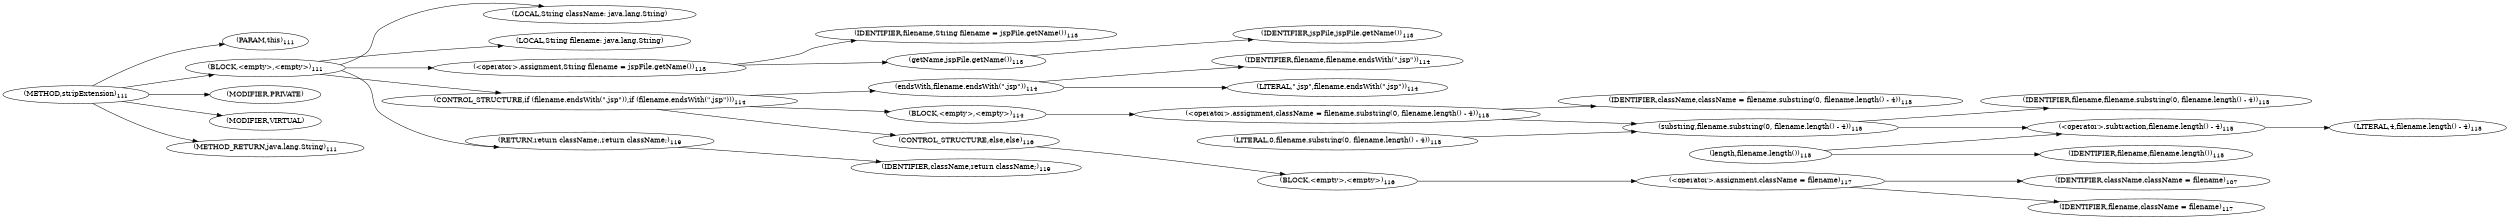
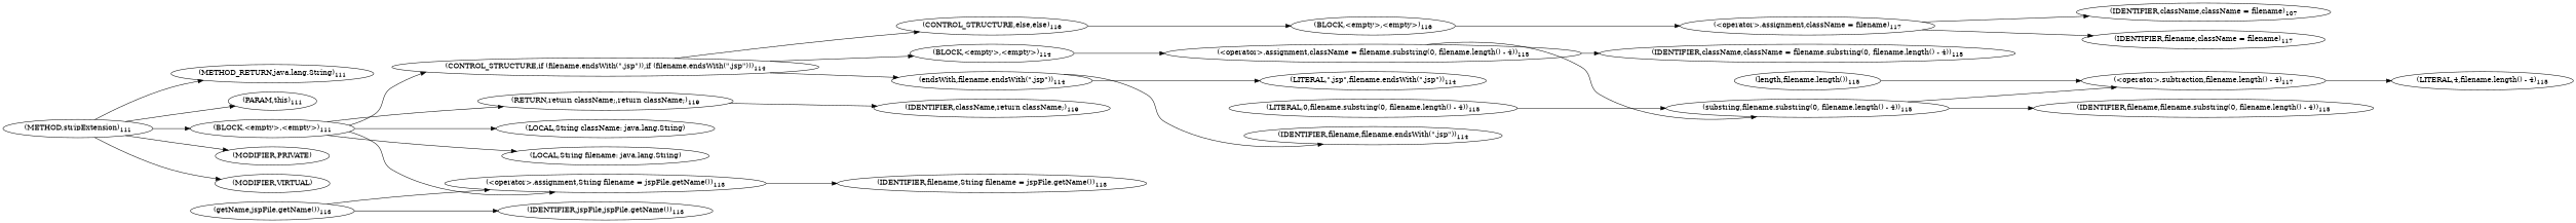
  digraph {
    rankdir=LR
    n1 [label=<(METHOD,stripExtension)<SUB>111</SUB>>]
    n2 [label=<(PARAM,this)<SUB>111</SUB>>]
    n3 [label=<(BLOCK,&lt;empty&gt;,&lt;empty&gt;)<SUB>111</SUB>>]
    n4 [label=<(MODIFIER,PRIVATE)>]
    n5 [label=<(MODIFIER,VIRTUAL)>]
    n6 [label=<(METHOD_RETURN,java.lang.String)<SUB>111</SUB>>]
    n7 [label=<(LOCAL,String className: java.lang.String)>]
    n8 [label=<(LOCAL,String filename: java.lang.String)>]
    n9 [label=<(&lt;operator&gt;.assignment,String filename = jspFile.getName())<SUB>113</SUB>>]
    n10 [label=<(CONTROL_STRUCTURE,if (filename.endsWith(&quot;.jsp&quot;)),if (filename.endsWith(&quot;.jsp&quot;)))<SUB>114</SUB>>]
    n11 [label=<(RETURN,return className;,return className;)<SUB>119</SUB>>]
    n12 [label=<(IDENTIFIER,filename,String filename = jspFile.getName())<SUB>113</SUB>>]
    n13 [label=<(getName,jspFile.getName())<SUB>113</SUB>>]
    n14 [label=<(endsWith,filename.endsWith(&quot;.jsp&quot;))<SUB>114</SUB>>]
    n15 [label=<(BLOCK,&lt;empty&gt;,&lt;empty&gt;)<SUB>114</SUB>>]
    n16 [label=<(CONTROL_STRUCTURE,else,else)<SUB>116</SUB>>]
    n17 [label=<(IDENTIFIER,className,return className;)<SUB>119</SUB>>]
    n18 [label=<(IDENTIFIER,jspFile,jspFile.getName())<SUB>113</SUB>>]
    n19 [label=<(IDENTIFIER,filename,filename.endsWith(&quot;.jsp&quot;))<SUB>114</SUB>>]
    n20 [label=<(LITERAL,&quot;.jsp&quot;,filename.endsWith(&quot;.jsp&quot;))<SUB>114</SUB>>]
    n21 [label=<(&lt;operator&gt;.assignment,className = filename.substring(0, filename.length() - 4))<SUB>115</SUB>>]
    n22 [label=<(BLOCK,&lt;empty&gt;,&lt;empty&gt;)<SUB>116</SUB>>]
    n23 [label=<(IDENTIFIER,className,className = filename.substring(0, filename.length() - 4))<SUB>115</SUB>>]
    n24 [label=<(substring,filename.substring(0, filename.length() - 4))<SUB>115</SUB>>]
    n25 [label=<(IDENTIFIER,filename,filename.substring(0, filename.length() - 4))<SUB>115</SUB>>]
-   n26 [label=<(&lt;operator&gt;.subtraction,filename.length() - 4)<SUB>115</SUB>>]
+   n26 [label=<(&lt;operator&gt;.subtraction,filename.length() - 4)<SUB>117</SUB>>]
    n27 [label=<(LITERAL,0,filename.substring(0, filename.length() - 4))<SUB>115</SUB>>]
    n28 [label=<(LITERAL,4,filename.length() - 4)<SUB>115</SUB>>]
    n29 [label=<(length,filename.length())<SUB>115</SUB>>]
-   n30 [label=<(IDENTIFIER,filename,filename.length())<SUB>115</SUB>>]
    n31 [label=<(&lt;operator&gt;.assignment,className = filename)<SUB>117</SUB>>]
    n32 [label=<(IDENTIFIER,className,className = filename)<SUB>107</SUB>>]
    n33 [label=<(IDENTIFIER,filename,className = filename)<SUB>117</SUB>>]
    n1 -> n2
    n1 -> n3
    n1 -> n4
    n1 -> n5
    n1 -> n6
    n3 -> n7
    n3 -> n8
    n3 -> n9
    n3 -> n10
    n3 -> n11
    n9 -> n12
-   n9 -> n13
+   n13 -> n9
    n10 -> n14
    n10 -> n15
    n10 -> n16
    n11 -> n17
    n13 -> n18
    n14 -> n19
    n14 -> n20
    n15 -> n21
    n16 -> n22
    n21 -> n23
    n21 -> n24
    n22 -> n31
    n24 -> n25
    n24 -> n26
    n26 -> n28
    n27 -> n24
    n29 -> n26
-   n29 -> n30
    n31 -> n32
    n31 -> n33
  }
